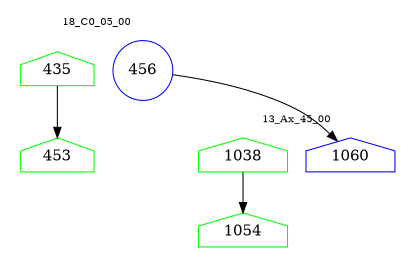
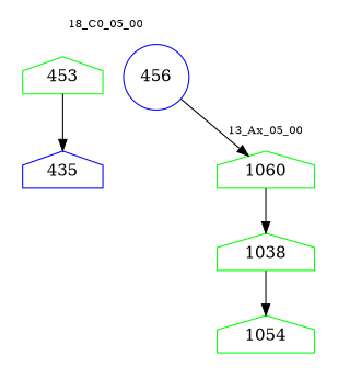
  digraph {
    node [color=green shape=house]
    edge [color=black]
-   n1 [color=blue label=1060]
+   n1 [label=1060]
    n2 [label=1038]
    n3 [label=1054]
    n4 [color=blue label=456 shape=circle]
-   n5 [label=435]
+   n5 [color=blue label=435]
    n6 [label=453]
    subgraph cluster_1 {
      color=white
      fontsize=10
-     label="13_Ax_45_00"
+     label="13_Ax_05_00"
      n1
      n2
      n3
    }
    subgraph cluster_2 {
      color=white
      fontsize=10
      label="18_C0_05_00"
      n4
      n5
      n6
    }
+   n1 -> n2
    n2 -> n3
    n4 -> n1
-   n5 -> n6
+   n6 -> n5
  }
